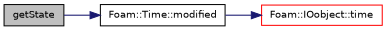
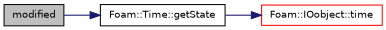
  digraph {
    rankdir=LR
    node [color=black fontname=Helvetica fontsize=10 shape=record]
    edge [color=midnightblue fontname=Helvetica fontsize=10 labelfontname=Helvetica labelfontsize=10 style=solid]
-   n1 [fillcolor=grey75 fontcolor=black height=0.2 label=getState style=filled width=0.4]
-   n2 [height=0.2 label="Foam::Time::modified" width=0.4]
+   n1 [fillcolor=grey75 fontcolor=black height=0.2 label=modified style=filled width=0.4]
+   n2 [height=0.2 label="Foam::Time::getState" width=0.4]
    n3 [color=red height=0.2 label="Foam::IOobject::time" width=0.4]
    n1 -> n2
    n2 -> n3
  }
